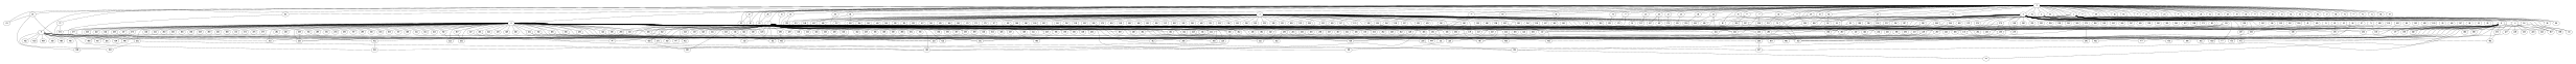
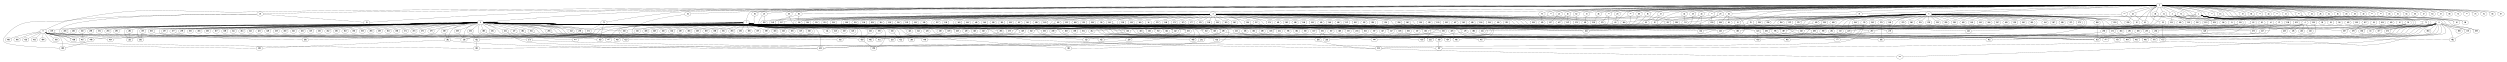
  graph {
    fontname="Liberation Sans"
    node [fontname="Liberation Sans"]
    edge [fontname="Liberation Sans"]
    0
    1
    2
    3
    4
    5
    6
    7
    8
    9
    10
    11
    12
    13
    15
    16
    17
    18
    19
    20
    21
    22
    23
    24
    25
    26
    27
    28
    29
    30
    31
    32
    33
    34
    35
    36
    37
    38
    39
    40
    41
    42
    43
    44
    45
    46
    47
    48
    49
    50
    51
    52
    53
    54
    55
    56
    57
    58
    59
    60
    61
    62
    63
    64
    65
    66
    67
    68
    69
    70
    71
    72
    73
    74
    75
    76
    77
    78
    79
    80
    81
    82
    83
    84
    85
    86
    87
    88
    89
    96
    98
    99
    100
    101
    102
    97
    104
    105
    106
    103
    108
    109
    107
    90
    91
    92
    93
    94
    95
    204
    110
    111
    112
    113
    114
    115
    116
    117
    118
    119
    120
-   121
    122
    123
    124
    125
    126
    127
-   128
    129
    130
    131
    132
    133
    134
    135
    136
    137
    138
    139
    140
    141
    142
    143
    144
    145
    146
    147
    148
    149
    150
    151
    152
    153
    154
    155
    156
    157
    158
    159
    160
    161
    162
    163
    164
    165
    166
    167
    168
    169
    170
    171
    172
    173
    174
    175
    176
    177
    178
    179
    180
    181
    182
    183
    184
    185
    186
    187
    188
    189
    190
    191
    192
    193
    194
    195
    196
    197
    198
    199
    200
    201
    202
    203
    205
    206
    207
    208
    209
    210
    211
    212
    213
    214
    215
    216
    217
    218
    219
    220
    221
    365
    224
    226
    227
    225
    222
    223
    256
    258
    259
    260
    261
    262
    257
    264
    265
    266
    267
    268
    269
    270
    271
    272
    273
    274
    275
    276
    277
    278
    279
    280
    263
    228
    229
    230
    231
    232
    233
    234
    235
    236
    237
    238
    239
    240
    241
    242
    243
    244
    245
    246
    247
    248
    249
    250
    251
    252
    253
    254
    255
    417
    281
    282
    283
    284
    285
    286
    287
    288
    289
    290
    291
    292
    293
    294
    295
    296
    297
    298
    299
    300
    301
    302
    303
    304
    305
    306
    307
    308
    309
    310
    311
    312
    313
    314
    315
    316
    317
    318
    319
    320
    321
    322
    323
    324
    325
    326
    327
    328
    329
    330
    331
    332
    333
    334
    335
    336
    337
    338
    339
    340
    341
    342
    343
    344
    345
    346
    347
    348
    349
    350
    351
    352
    353
    354
    355
    356
    357
    358
    359
    360
    361
    362
    363
    364
    366
    367
    368
    369
    370
    371
    372
    373
    374
    375
    376
    377
    378
    379
    380
    381
    382
    383
    384
    385
    386
    387
    388
    389
    390
    391
    392
    393
    394
    395
    396
    397
    398
    399
    400
    401
    402
    403
    404
    405
    406
    407
    408
    409
    410
    411
    412
    413
    414
    415
    416
    418
    419
    420
    421
    422
    423
    424
    425
    426
    427
    428
    429
    430
    431
    432
    433
    434
    435
    436
    437
    438
    439
    440
    441
    442
    443
    444
    445
    446
    447
    448
    449
    450
    451
    452
    453
    454
    455
    456
    457
    458
    459
    460
    461
    462
    463
    464
    465
    466
    467
    468
    469
    470
    471
    472
    473
    474
    475
    476
    477
    478
    479
    480
    481
    482
    483
    484
    485
    486
    487
    488
    489
    490
    491
    492
    493
    494
    495
    496
    497
    498
    499
    14
    0 -- 1
    0 -- 2
    0 -- 3
    0 -- 4
    0 -- 5
    0 -- 6
    0 -- 7
    0 -- 8
    0 -- 9
    0 -- 10
    0 -- 11
    0 -- 12
    0 -- 13
    0 -- 15
    0 -- 16
    0 -- 17
    0 -- 18
    0 -- 19
    0 -- 20
    0 -- 21
    0 -- 22
    0 -- 23
    0 -- 24
    0 -- 25
    0 -- 26
    0 -- 27
    0 -- 28
    0 -- 29
    0 -- 30
    0 -- 31
    0 -- 32
    0 -- 33
    0 -- 34
    0 -- 35
    0 -- 36
    0 -- 37
    0 -- 38
    0 -- 39
    0 -- 40
    0 -- 41
    0 -- 42
    0 -- 43
    0 -- 44
    0 -- 45
    0 -- 46
    0 -- 47
    0 -- 48
    0 -- 49
    0 -- 50
    0 -- 51
    0 -- 52
    0 -- 53
    0 -- 54
    0 -- 55
    0 -- 56
    0 -- 57
    0 -- 58
    0 -- 59
    0 -- 60
    0 -- 61
    0 -- 62
    0 -- 63
    0 -- 64
    0 -- 65
    0 -- 66
    0 -- 67
    0 -- 68
    0 -- 69
    0 -- 70
    0 -- 71
    0 -- 72
    0 -- 73
    0 -- 74
    0 -- 75
    0 -- 76
    0 -- 77
    0 -- 78
    0 -- 79
    0 -- 80
    0 -- 81
    0 -- 82
    0 -- 83
    0 -- 84
    0 -- 85
    0 -- 86
    0 -- 87
    0 -- 88
    0 -- 89
    1 -- 96
    1 -- 98
    1 -- 99
    1 -- 100
    1 -- 101
    1 -- 102
    1 -- 97
    1 -- 104
    1 -- 105
    1 -- 106
    1 -- 103
    1 -- 108
    1 -- 109
    1 -- 107
    1 -- 90
    1 -- 91
    1 -- 92
    1 -- 93
    1 -- 94
    1 -- 95
    1 -- 204
    2 -- 110
    2 -- 111
    2 -- 112
    2 -- 113
    2 -- 114
    2 -- 115
    3 -- 204
    3 -- 116
    3 -- 117
    3 -- 118
    3 -- 119
    3 -- 120
-   3 -- 121
    3 -- 122
    3 -- 123
    3 -- 124
    3 -- 125
    3 -- 126
    3 -- 127
-   3 -- 128
    3 -- 129
    3 -- 130
    3 -- 131
    3 -- 132
    3 -- 133
    3 -- 134
    3 -- 135
    3 -- 136
    3 -- 137
    3 -- 138
    3 -- 139
    3 -- 140
    3 -- 141
    3 -- 142
    3 -- 143
    3 -- 144
    3 -- 145
    3 -- 146
    3 -- 147
    3 -- 148
    3 -- 149
    3 -- 150
    3 -- 151
    3 -- 152
    3 -- 153
    3 -- 154
    3 -- 155
    3 -- 156
    3 -- 157
    3 -- 158
    3 -- 159
    3 -- 160
    3 -- 161
    3 -- 162
    3 -- 163
    3 -- 164
    3 -- 165
    3 -- 166
    3 -- 167
    3 -- 168
    3 -- 169
    3 -- 170
    3 -- 171
    3 -- 172
    3 -- 173
    3 -- 174
    3 -- 175
    3 -- 176
    3 -- 177
    3 -- 178
    3 -- 179
    3 -- 180
    3 -- 181
    3 -- 182
    3 -- 183
    3 -- 184
    3 -- 185
    3 -- 186
    3 -- 187
    3 -- 188
    3 -- 189
    3 -- 190
    3 -- 191
    3 -- 192
    3 -- 193
    3 -- 194
    3 -- 195
    3 -- 196
    3 -- 197
    3 -- 198
    3 -- 199
    3 -- 200
    3 -- 201
    3 -- 202
    3 -- 203
    3 -- 205
    3 -- 206
    3 -- 207
    3 -- 208
    3 -- 209
    3 -- 210
    3 -- 211
    3 -- 212
    3 -- 213
    3 -- 214
    3 -- 215
    3 -- 216
    3 -- 217
    3 -- 218
    3 -- 219
    3 -- 220
    3 -- 221
    3 -- 365
    4 -- 224
    4 -- 226
    4 -- 227
    4 -- 225
    4 -- 222
    4 -- 223
    5 -- 256
    5 -- 258
    5 -- 259
    5 -- 260
    5 -- 261
    5 -- 262
    5 -- 257
    5 -- 264
    5 -- 265
    5 -- 266
    5 -- 267
    5 -- 268
    5 -- 269
    5 -- 270
    5 -- 271
    5 -- 272
    5 -- 273
    5 -- 274
    5 -- 275
    5 -- 276
    5 -- 277
    5 -- 278
    5 -- 279
    5 -- 280
    5 -- 263
    5 -- 228
    5 -- 229
    5 -- 230
    5 -- 231
    5 -- 232
    5 -- 233
    5 -- 234
    5 -- 235
    5 -- 236
    5 -- 237
    5 -- 238
    5 -- 239
    5 -- 240
    5 -- 241
    5 -- 242
    5 -- 243
    5 -- 244
    5 -- 245
    5 -- 246
    5 -- 247
    5 -- 248
    5 -- 249
    5 -- 250
    5 -- 251
    5 -- 252
    5 -- 253
    5 -- 254
    5 -- 255
    5 -- 417
    6 -- 365
    6 -- 281
    6 -- 282
    6 -- 283
    6 -- 284
    6 -- 285
    6 -- 286
    6 -- 287
    6 -- 288
    6 -- 289
    6 -- 290
    6 -- 291
    6 -- 292
    6 -- 293
    6 -- 294
    6 -- 295
    6 -- 296
    6 -- 297
    6 -- 298
    6 -- 299
    6 -- 300
    6 -- 301
    6 -- 302
    6 -- 303
    6 -- 304
    6 -- 305
    6 -- 306
    6 -- 307
    6 -- 308
    6 -- 309
    6 -- 310
    6 -- 311
    6 -- 312
    6 -- 313
    6 -- 314
    6 -- 315
    6 -- 316
    6 -- 317
    6 -- 318
    6 -- 319
    6 -- 320
    6 -- 321
    6 -- 322
    6 -- 323
    6 -- 324
    6 -- 325
    6 -- 326
    6 -- 327
    6 -- 328
    6 -- 329
    6 -- 330
    6 -- 331
    6 -- 332
    6 -- 333
    6 -- 334
    6 -- 335
    6 -- 336
    6 -- 337
    6 -- 338
    6 -- 339
    6 -- 340
    6 -- 341
    6 -- 342
    6 -- 343
    6 -- 344
    6 -- 345
    6 -- 346
    6 -- 347
    6 -- 348
    6 -- 349
    6 -- 350
    6 -- 351
    6 -- 352
    6 -- 353
    6 -- 354
    6 -- 355
    6 -- 356
    6 -- 357
    6 -- 358
    6 -- 359
    6 -- 360
    6 -- 361
    6 -- 362
    6 -- 363
    6 -- 364
    6 -- 366
    6 -- 367
    6 -- 368
    6 -- 369
    6 -- 370
    6 -- 371
    6 -- 372
    6 -- 373
    6 -- 374
    6 -- 375
    6 -- 376
    6 -- 377
    6 -- 378
    6 -- 379
    6 -- 380
    6 -- 381
    6 -- 382
    6 -- 383
    6 -- 384
    6 -- 385
    7 -- 215
    7 -- 417
    7 -- 386
    7 -- 387
    7 -- 388
    7 -- 389
    7 -- 390
    7 -- 391
    7 -- 392
    7 -- 393
    7 -- 394
    7 -- 395
    7 -- 396
    7 -- 397
    7 -- 398
    7 -- 399
    7 -- 400
    7 -- 401
    7 -- 402
    7 -- 403
    7 -- 404
    7 -- 405
    7 -- 406
    7 -- 407
    7 -- 408
    7 -- 409
    7 -- 410
    7 -- 411
    7 -- 412
    7 -- 413
    7 -- 414
    7 -- 415
    7 -- 416
    7 -- 418
    7 -- 419
    7 -- 420
    7 -- 421
    7 -- 422
    7 -- 423
    7 -- 424
    7 -- 425
    7 -- 426
    7 -- 427
    7 -- 428
    7 -- 429
    7 -- 430
    7 -- 431
    7 -- 432
    7 -- 433
    7 -- 434
    7 -- 435
    7 -- 436
    7 -- 437
    7 -- 438
    7 -- 439
    7 -- 440
    7 -- 441
    7 -- 442
    7 -- 443
    7 -- 444
    7 -- 445
    7 -- 446
    7 -- 447
    7 -- 448
    7 -- 449
    7 -- 450
    7 -- 451
    7 -- 452
    7 -- 453
    7 -- 454
    7 -- 455
    7 -- 456
    7 -- 457
    7 -- 458
    7 -- 459
    7 -- 460
    7 -- 461
    8 -- 320
    8 -- 462
    8 -- 463
    8 -- 464
    8 -- 465
    8 -- 466
    8 -- 467
    8 -- 468
    8 -- 469
    8 -- 470
    8 -- 471
    8 -- 472
    8 -- 473
    8 -- 474
    8 -- 475
    8 -- 476
    8 -- 477
    8 -- 478
    8 -- 479
    8 -- 480
    8 -- 481
    8 -- 482
    9 -- 483
    9 -- 484
    9 -- 485
    9 -- 486
    9 -- 487
    9 -- 488
    9 -- 489
    9 -- 490
    9 -- 491
    9 -- 492
    9 -- 493
    9 -- 494
    9 -- 495
    9 -- 496
    9 -- 497
    9 -- 498
    9 -- 499
    10 -- 127
    11 -- 228
    11 -- 285
    15 -- 357
    16 -- 220
    16 -- 222
    18 -- 33
    18 -- 272
    18 -- 357
    18 -- 390
    19 -- 61
    19 -- 336
    19 -- 498
    20 -- 191
    21 -- 172
    22 -- 80
    22 -- 263
    24 -- 36
    24 -- 88
    27 -- 238
    27 -- 423
    28 -- 49
    29 -- 207
    29 -- 352
    29 -- 389
    30 -- 147
    30 -- 187
    32 -- 274
    34 -- 41
    34 -- 259
    37 -- 52
    37 -- 60
    43 -- 164
    43 -- 203
    43 -- 341
    46 -- 218
    47 -- 400
    48 -- 106
    48 -- 184
    49 -- 288
    51 -- 109
    51 -- 326
    53 -- 384
    53 -- 475
    55 -- 315
    58 -- 292
    59 -- 360
    59 -- 495
    60 -- 346
    62 -- 296
    62 -- 476
    64 -- 96
    64 -- 268
    65 -- 469
    66 -- 205
    69 -- 474
    71 -- 166
    71 -- 473
    72 -- 363
    72 -- 372
-   73 -- 128
    73 -- 453
    76 -- 270
    77 -- 175
    77 -- 441
    78 -- 338
    78 -- 453
    79 -- 125
    82 -- 176
    83 -- 439
    85 -- 457
    86 -- 204
    86 -- 142
    89 -- 437
    96 -- 336
    99 -- 482
    100 -- 453
    101 -- 254
    97 -- 154
    97 -- 287
    104 -- 477
    106 -- 424
    108 -- 190
    107 -- 478
    91 -- 315
    92 -- 343
    94 -- 229
    94 -- 386
    94 -- 487
    204 -- 205
    111 -- 321
    112 -- 255
    113 -- 172
    113 -- 341
    113 -- 344
    115 -- 265
    117 -- 203
    117 -- 373
    120 -- 369
-   121 -- 310
    122 -- 392
    124 -- 172
    124 -- 318
    129 -- 325
    130 -- 487
    132 -- 325
    133 -- 417
    133 -- 443
    136 -- 165
    136 -- 250
    136 -- 292
    138 -- 491
    140 -- 351
    141 -- 184
    141 -- 222
    142 -- 222
    142 -- 316
    145 -- 265
    148 -- 346
    152 -- 319
    152 -- 378
    152 -- 452
    155 -- 186
    156 -- 296
    158 -- 432
    159 -- 476
    160 -- 179
    160 -- 312
    160 -- 487
    162 -- 265
    166 -- 453
    167 -- 243
    172 -- 470
    174 -- 352
    179 -- 444
    179 -- 464
    180 -- 417
    183 -- 435
    186 -- 201
    186 -- 325
    186 -- 425
    188 -- 294
    192 -- 344
    194 -- 272
    196 -- 349
    198 -- 309
    198 -- 468
    199 -- 283
    201 -- 461
    205 -- 443
    207 -- 234
    207 -- 344
    208 -- 495
    209 -- 229
    209 -- 348
    210 -- 452
    212 -- 302
    212 -- 445
    214 -- 387
    215 -- 496
    216 -- 303
    217 -- 336
    221 -- 275
    365 -- 446
    227 -- 333
    222 -- 451
    256 -- 406
    258 -- 317
    262 -- 287
    257 -- 475
    265 -- 277
    266 -- 453
    270 -- 387
    272 -- 361
    274 -- 362
    276 -- 414
    276 -- 447
    276 -- 489
    279 -- 345
    279 -- 360
    263 -- 373
    228 -- 417
    229 -- 361
    229 -- 366
    230 -- 387
    230 -- 485
    237 -- 455
    239 -- 347
    244 -- 496
    245 -- 275
    248 -- 251
    248 -- 323
    250 -- 389
    250 -- 494
    253 -- 257
    255 -- 345
    282 -- 323
    286 -- 468
    287 -- 460
    290 -- 481
    292 -- 318
    292 -- 398
    296 -- 453
    298 -- 336
    301 -- 409
    303 -- 479
    305 -- 361
    309 -- 363
    310 -- 497
    313 -- 462
    315 -- 413
    316 -- 410
    319 -- 333
    326 -- 496
    327 -- 412
    331 -- 333
    331 -- 443
    335 -- 448
    339 -- 381
    346 -- 401
    354 -- 431
    367 -- 383
    370 -- 467
    376 -- 488
    377 -- 380
    381 -- 443
    381 -- 483
    382 -- 427
    385 -- 423
    386 -- 454
    386 -- 480
    389 -- 467
    396 -- 485
    398 -- 414
    402 -- 439
    414 -- 471
    415 -- 451
    418 -- 472
    424 -- 465
    424 -- 489
    431 -- 491
    439 -- 450
    448 -- 498
    474 -- 481
    14 -- 445
  }
